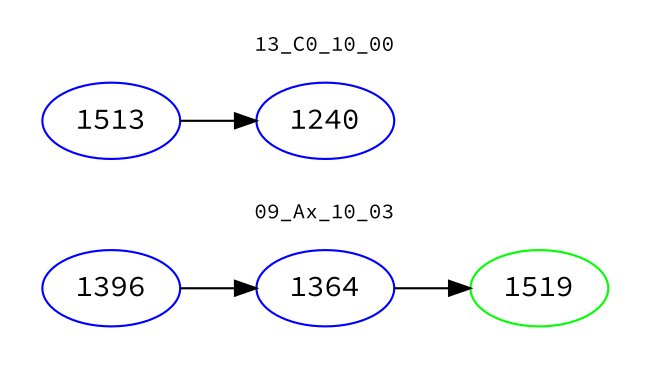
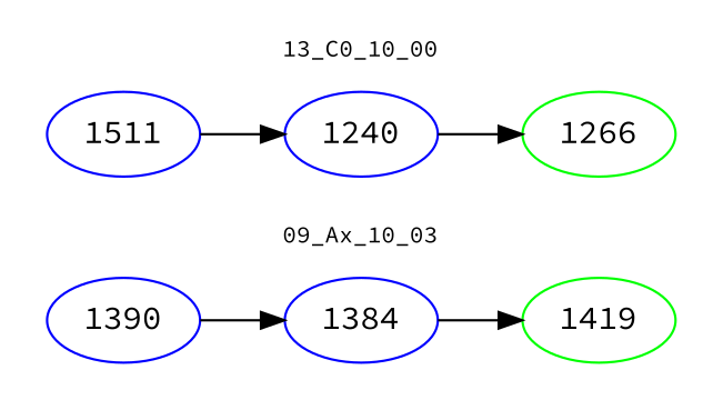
  digraph {
    fontname="Source Code Pro"
    rankdir=LR
    node [color=blue fontname="Source Code Pro"]
    edge [color=black fontname="Source Code Pro"]
-   n1 [label=1396]
-   n2 [label=1364]
-   n3 [color=green label=1519]
-   n4 [label=1513]
+   n1 [label=1390]
+   n2 [label=1384]
+   n3 [color=green label=1419]
+   n4 [label=1511]
    n5 [label=1240]
+   n6 [color=green label=1266]
    subgraph cluster_1 {
      color=white
      fontsize=10
      label="09_Ax_10_03"
      n1
      n2
      n3
    }
    subgraph cluster_2 {
      color=white
      fontsize=10
      label="13_C0_10_00"
      n4
      n5
+     n6
    }
    n1 -> n2
    n2 -> n3
    n4 -> n5
+   n5 -> n6
  }
